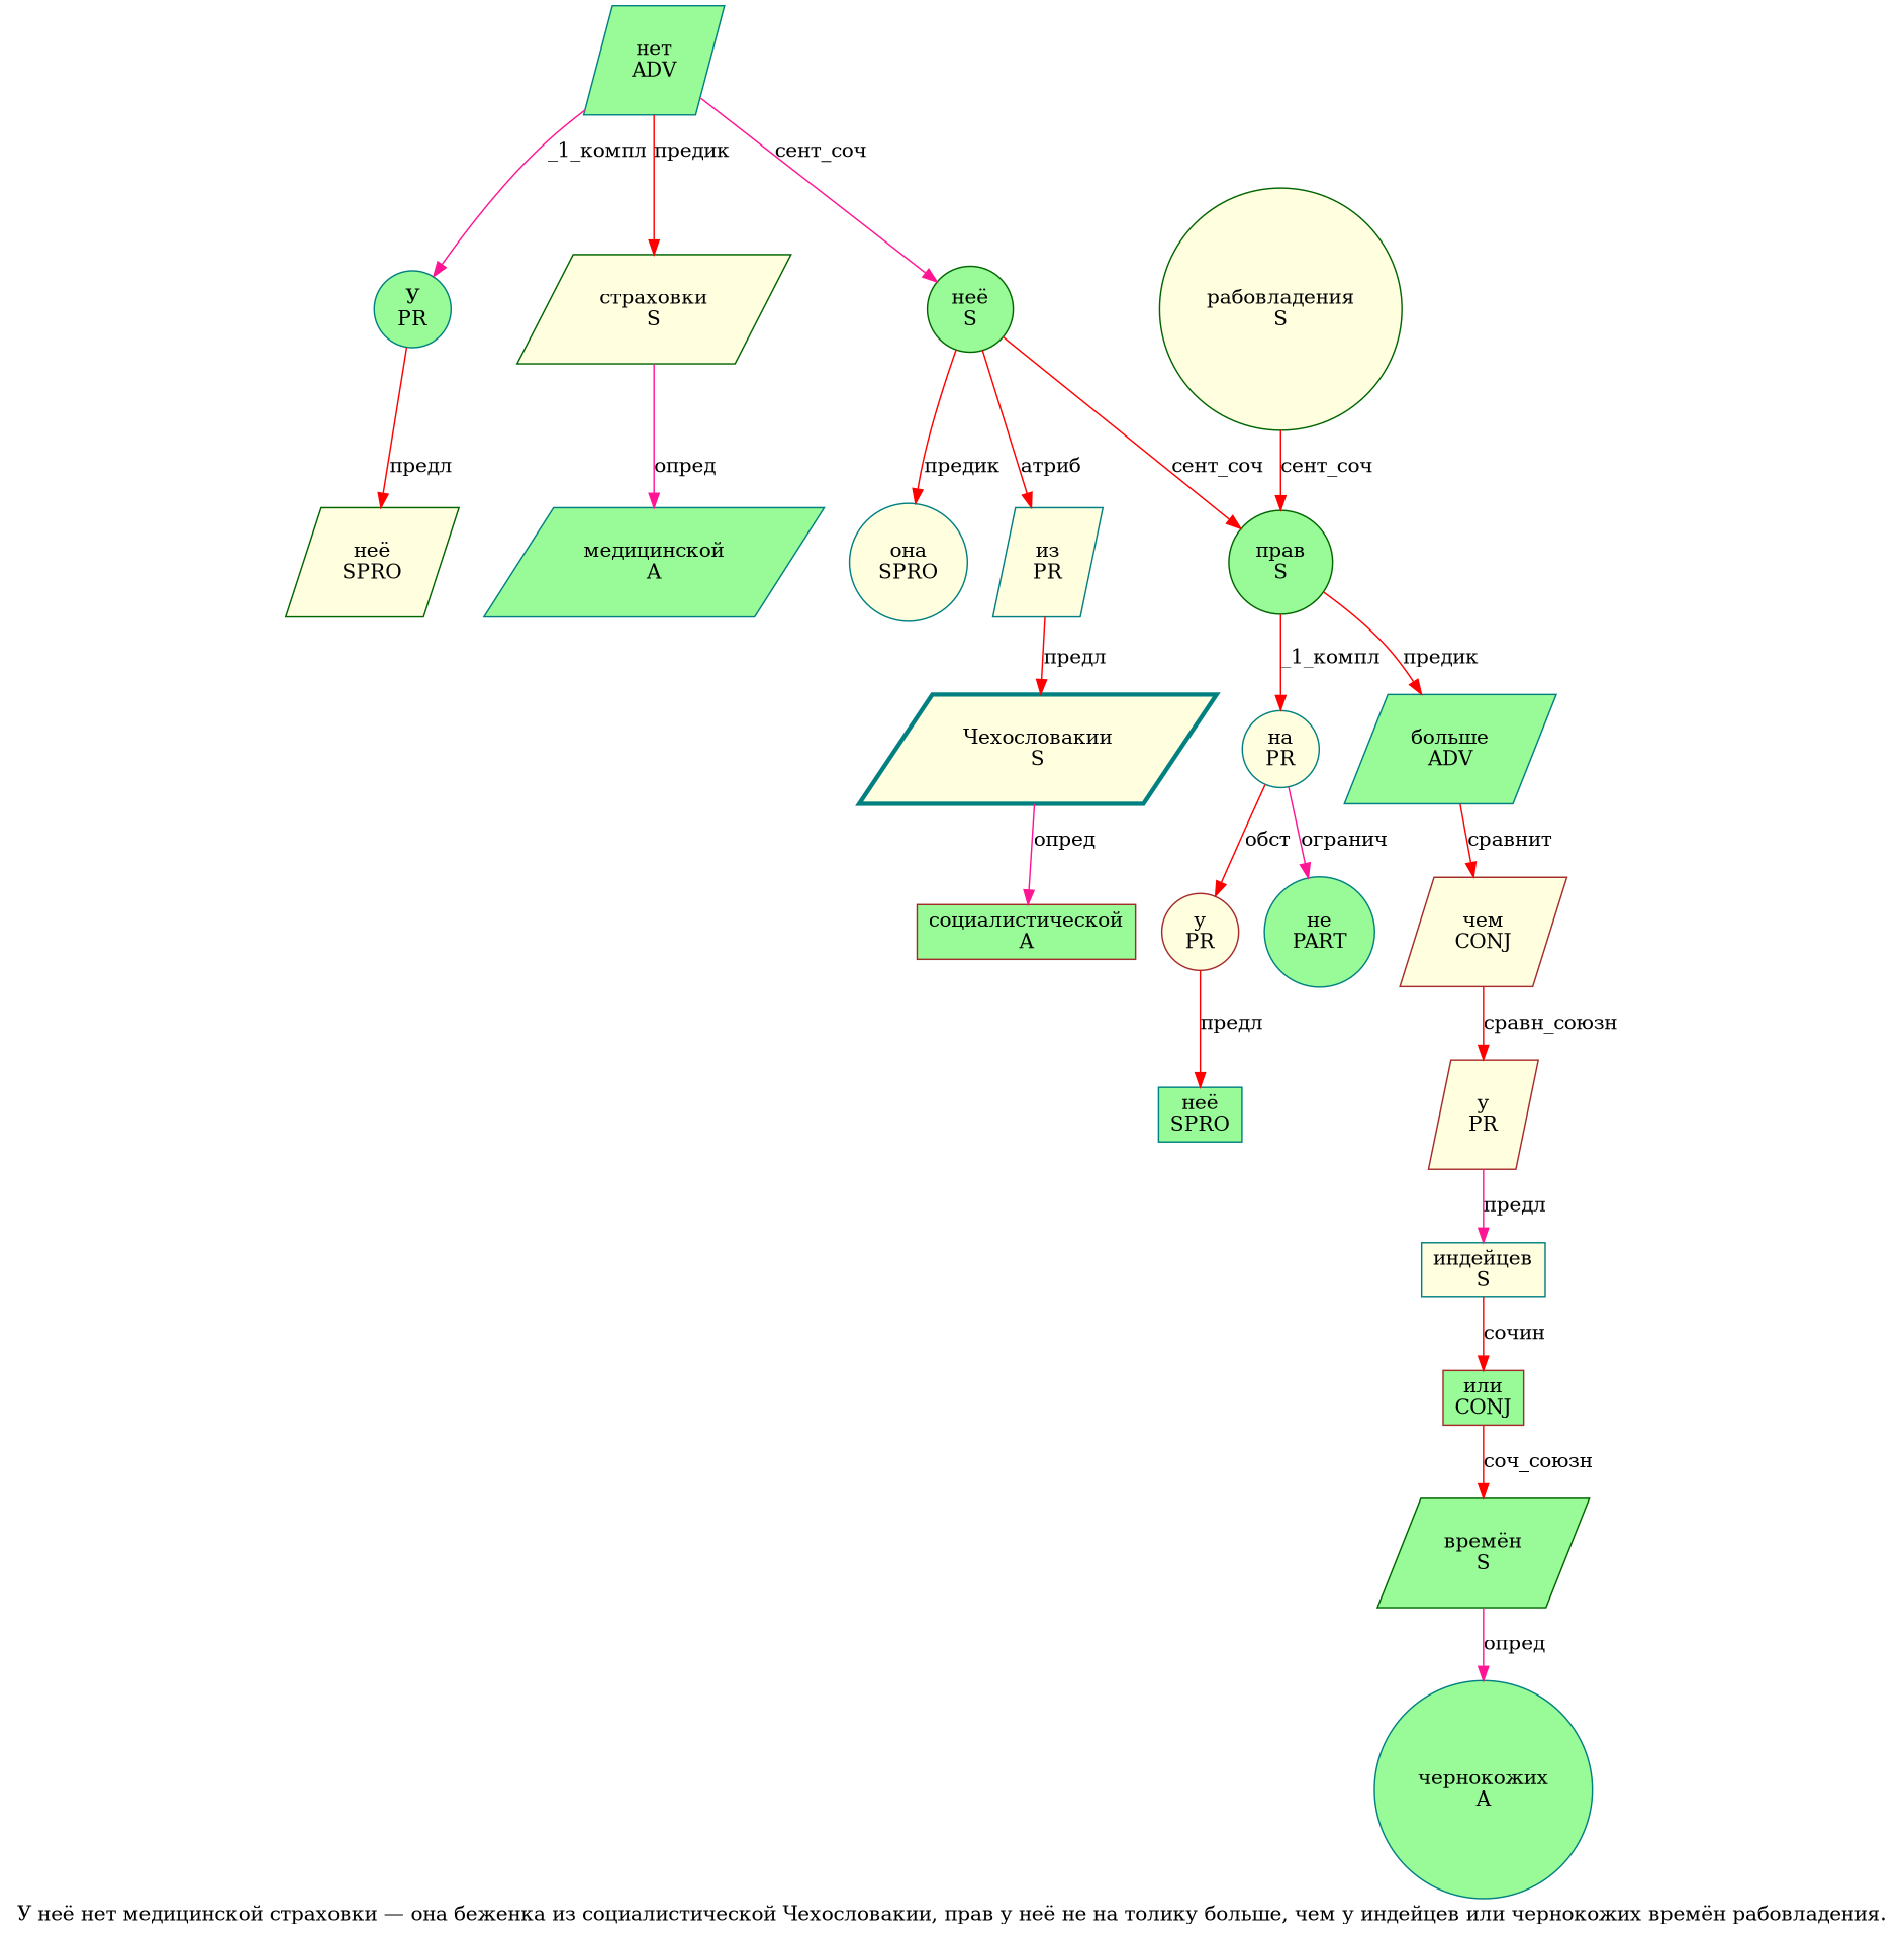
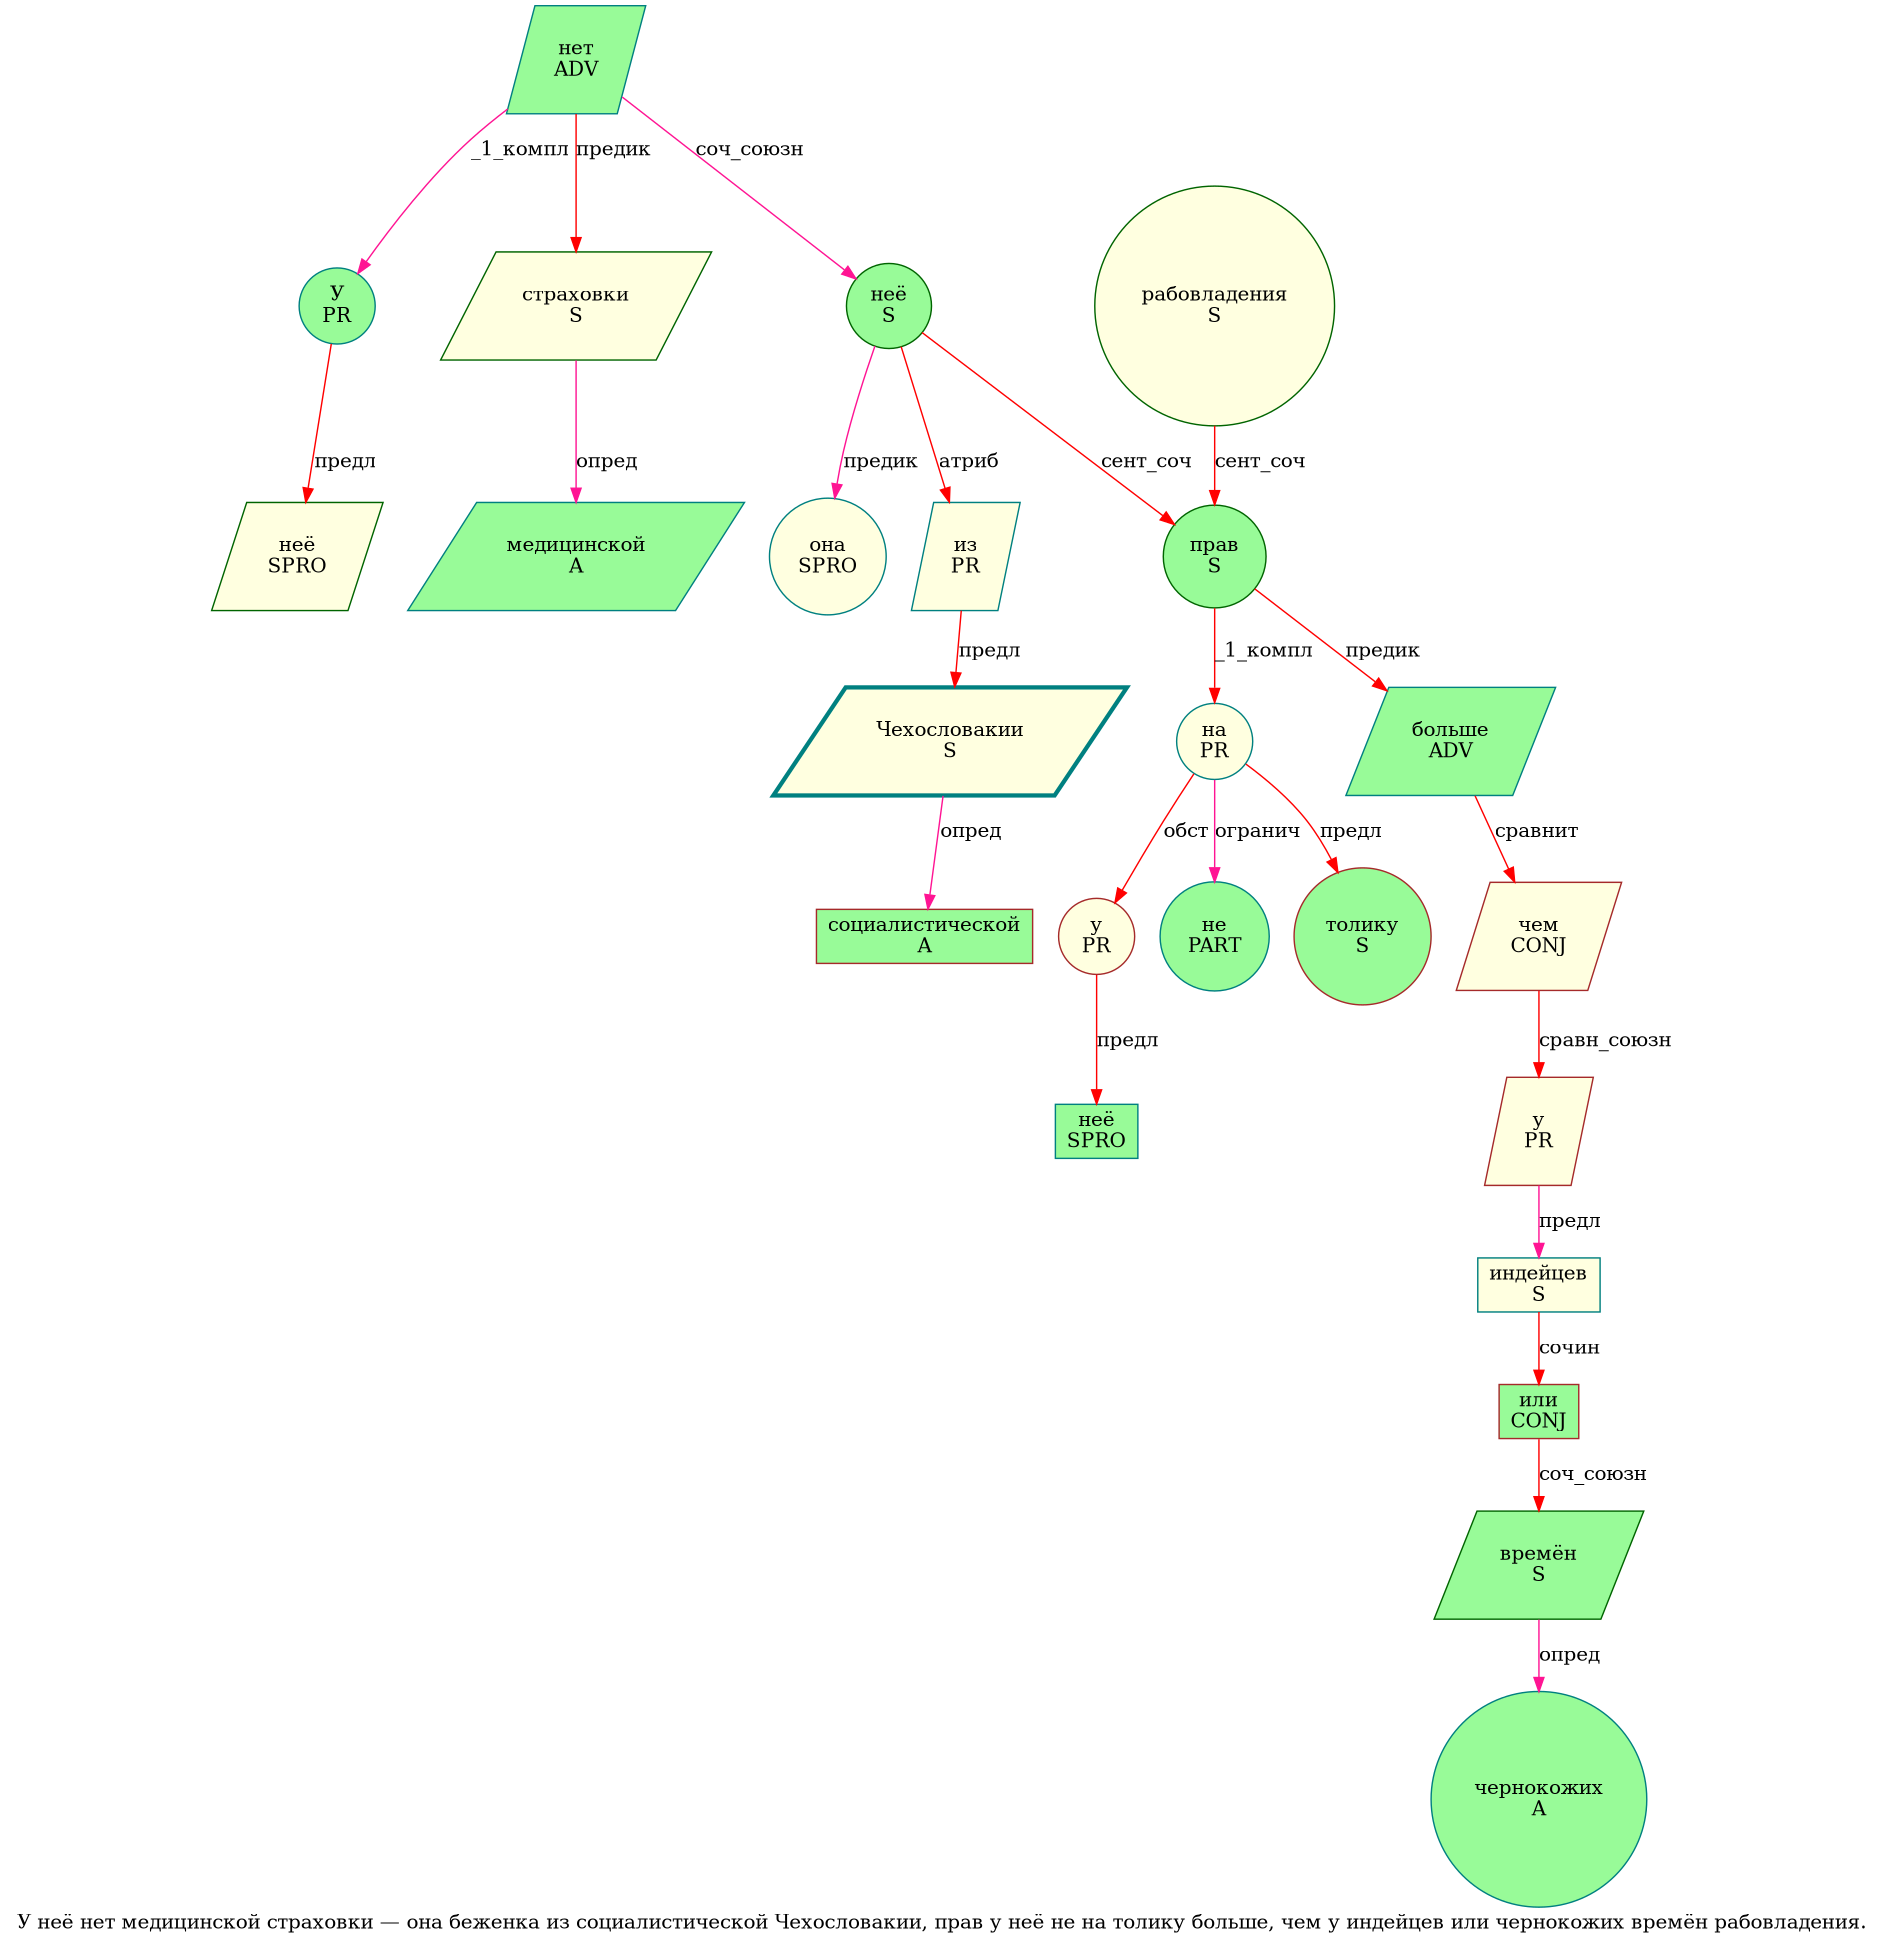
  digraph {
    label="У неё нет медицинской страховки — она беженка из социалистической Чехословакии, прав у неё не на толику больше, чем у индейцев или чернокожих времён рабовладения."
    node [color=teal fillcolor=palegreen penwidth=1 shape=circle style=filled]
    edge [color=red]
    n1 [label="У\nPR"]
    n2 [color=darkgreen fillcolor=lightyellow label="неё\nSPRO" shape=parallelogram]
    n3 [label="нет\nADV" shape=parallelogram]
    n4 [color=darkgreen fillcolor=lightyellow label="страховки\nS" shape=parallelogram]
    n5 [color=darkgreen label="неё\nS"]
    n6 [label="медицинской\nA" shape=parallelogram]
    n7 [fillcolor=lightyellow label="она\nSPRO"]
    n8 [fillcolor=lightyellow label="из\nPR" shape=parallelogram]
    n9 [color=darkgreen label="прав\nS"]
    n10 [fillcolor=lightyellow label="Чехословакии\nS" penwidth=3 shape=parallelogram]
    n11 [fillcolor=lightyellow label="на\nPR"]
    n12 [label="больше\nADV" shape=parallelogram]
    n13 [color=brown label="социалистической\nA" shape=box]
    n14 [color=brown fillcolor=lightyellow label="у\nPR"]
    n15 [label="не\nPART"]
+   n16 [color=brown label="толику\nS"]
    n17 [color=brown fillcolor=lightyellow label="чем\nCONJ" shape=parallelogram]
    n18 [color=darkgreen fillcolor=lightyellow label="рабовладения\nS"]
    n19 [label="неё\nSPRO" shape=box]
    n20 [color=brown fillcolor=lightyellow label="у\nPR" shape=parallelogram]
    n21 [fillcolor=lightyellow label="индейцев\nS" shape=box]
    n22 [color=brown label="или\nCONJ" shape=box]
    n23 [color=darkgreen label="времён\nS" shape=parallelogram]
    n24 [label="чернокожих\nA"]
    n1 -> n2 [label="предл"]
    n3 -> n1 [color=deeppink label="_1_компл"]
    n3 -> n4 [label="предик"]
-   n3 -> n5 [color=deeppink label="сент_соч"]
+   n3 -> n5 [color=deeppink label="соч_союзн"]
    n4 -> n6 [color=deeppink label="опред"]
-   n5 -> n7 [label="предик"]
+   n5 -> n7 [color=deeppink label="предик"]
    n5 -> n8 [label="атриб"]
    n5 -> n9 [label="сент_соч"]
    n8 -> n10 [label="предл"]
    n9 -> n11 [label="_1_компл"]
    n9 -> n12 [label="предик"]
    n10 -> n13 [color=deeppink label="опред"]
    n11 -> n14 [label="обст"]
    n11 -> n15 [color=deeppink label="огранич"]
+   n11 -> n16 [label="предл"]
    n12 -> n17 [label="сравнит"]
    n14 -> n19 [label="предл"]
    n17 -> n20 [label="сравн_союзн"]
    n18 -> n9 [label="сент_соч"]
    n20 -> n21 [color=deeppink label="предл"]
    n21 -> n22 [label="сочин"]
    n22 -> n23 [label="соч_союзн"]
    n23 -> n24 [color=deeppink label="опред"]
  }
